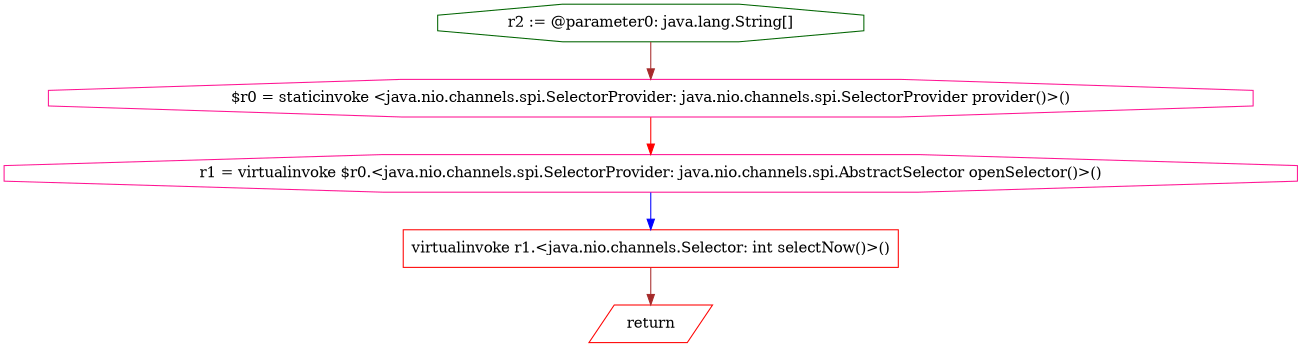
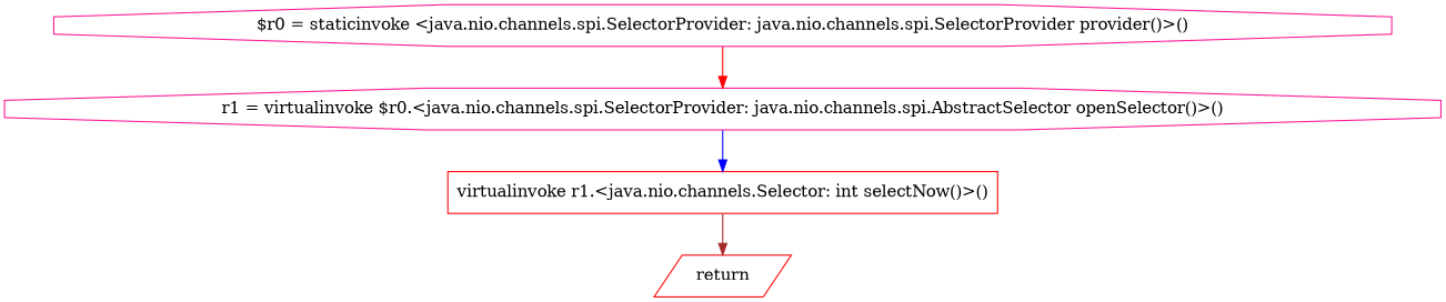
  digraph {
    node [color=deeppink shape=octagon]
    edge [color=brown]
-   "r2 := @parameter0: java.lang.String[]" [color=darkgreen]
    "$r0 = staticinvoke <java.nio.channels.spi.SelectorProvider: java.nio.channels.spi.SelectorProvider provider()>()"
    "r1 = virtualinvoke $r0.<java.nio.channels.spi.SelectorProvider: java.nio.channels.spi.AbstractSelector openSelector()>()"
    "virtualinvoke r1.<java.nio.channels.Selector: int selectNow()>()" [color=red shape=box]
    return [color=red shape=parallelogram]
-   "r2 := @parameter0: java.lang.String[]" -> "$r0 = staticinvoke <java.nio.channels.spi.SelectorProvider: java.nio.channels.spi.SelectorProvider provider()>()"
    "$r0 = staticinvoke <java.nio.channels.spi.SelectorProvider: java.nio.channels.spi.SelectorProvider provider()>()" -> "r1 = virtualinvoke $r0.<java.nio.channels.spi.SelectorProvider: java.nio.channels.spi.AbstractSelector openSelector()>()" [color=red]
    "r1 = virtualinvoke $r0.<java.nio.channels.spi.SelectorProvider: java.nio.channels.spi.AbstractSelector openSelector()>()" -> "virtualinvoke r1.<java.nio.channels.Selector: int selectNow()>()" [color=blue]
    "virtualinvoke r1.<java.nio.channels.Selector: int selectNow()>()" -> return
  }
